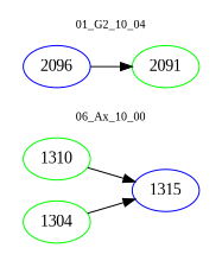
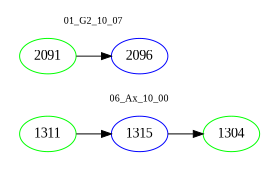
  digraph {
    fontname="Liberation Serif"
    rankdir=LR
    node [color=green fontname="Liberation Serif"]
    edge [color=black fontname="Liberation Serif"]
-   n1 [label=1310]
+   n1 [label=1311]
    n2 [color=blue label=1315]
    n3 [label=1304]
    n4 [label=2091]
    n5 [color=blue label=2096]
    subgraph cluster_1 {
      color=white
      fontsize=10
      label="06_Ax_10_00"
      n1
      n2
      n3
    }
    subgraph cluster_2 {
      color=white
      fontsize=10
-     label="01_G2_10_04"
+     label="01_G2_10_07"
      n4
      n5
    }
    n1 -> n2
-   n3 -> n2
-   n5 -> n4
+   n2 -> n3
+   n4 -> n5
  }
